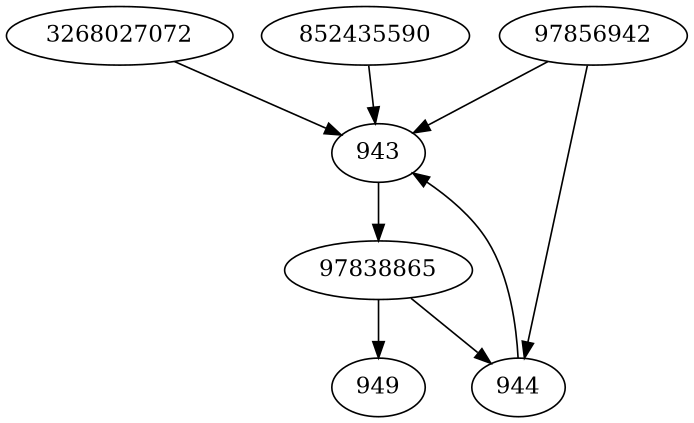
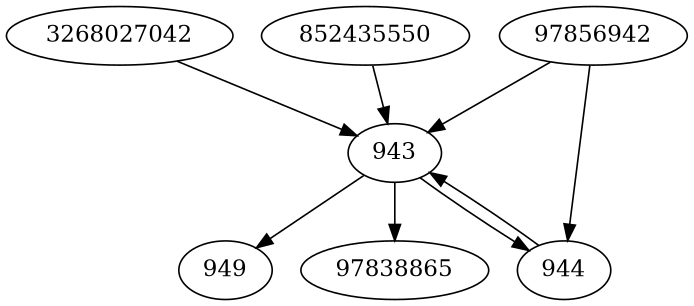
  strict digraph {
-   3268027072
+   3268027072 [label=3268027042]
    943
    944
    n4 [label=949]
    n5 [label=97838865]
-   852435590
+   852435590 [label=852435550]
    97856942
    3268027072 -> 943
-   n5 -> 944
-   n5 -> n4
+   943 -> 944
+   943 -> n4
    943 -> n5
    944 -> 943
    852435590 -> 943
    97856942 -> 943
    97856942 -> 944
  }
